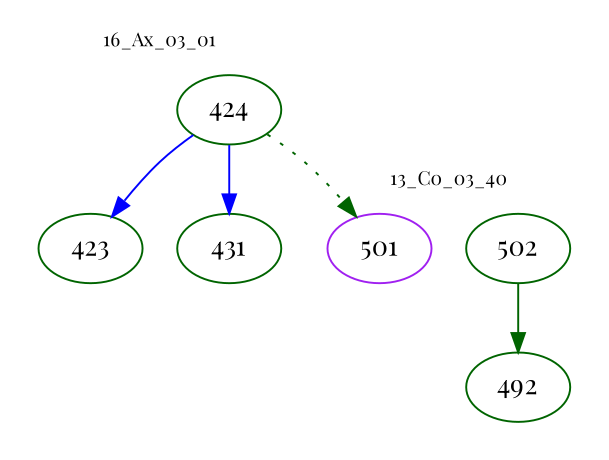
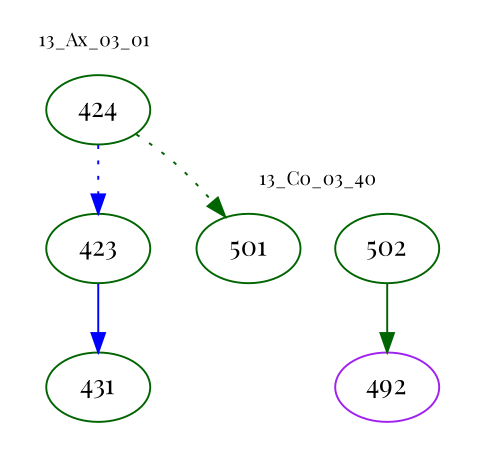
  digraph {
    fontname="Playfair Display"
    node [color=darkgreen fontname="Playfair Display"]
    edge [color=blue fontname="Playfair Display" style=dotted]
    n1 [label=424]
    n2 [label=423]
    n3 [label=431]
    n4 [label=502]
-   n5 [label=492]
-   n6 [color=purple label=501]
+   n5 [color=purple label=492]
+   n6 [label=501]
    subgraph cluster_1 {
      color=white
      fontsize=10
-     label="16_Ax_03_01"
+     label="13_Ax_03_01"
      n1
      n2
      n3
    }
    subgraph cluster_2 {
      color=white
      fontsize=10
      label="13_C0_03_40"
      n4
      n5
      n6
    }
-   n1 -> n2 [style=solid]
+   n1 -> n2
    n1 -> n6 [color=darkgreen]
-   n1 -> n3 [style=solid]
+   n2 -> n3 [style=solid]
    n4 -> n5 [color=darkgreen style=solid]
  }
